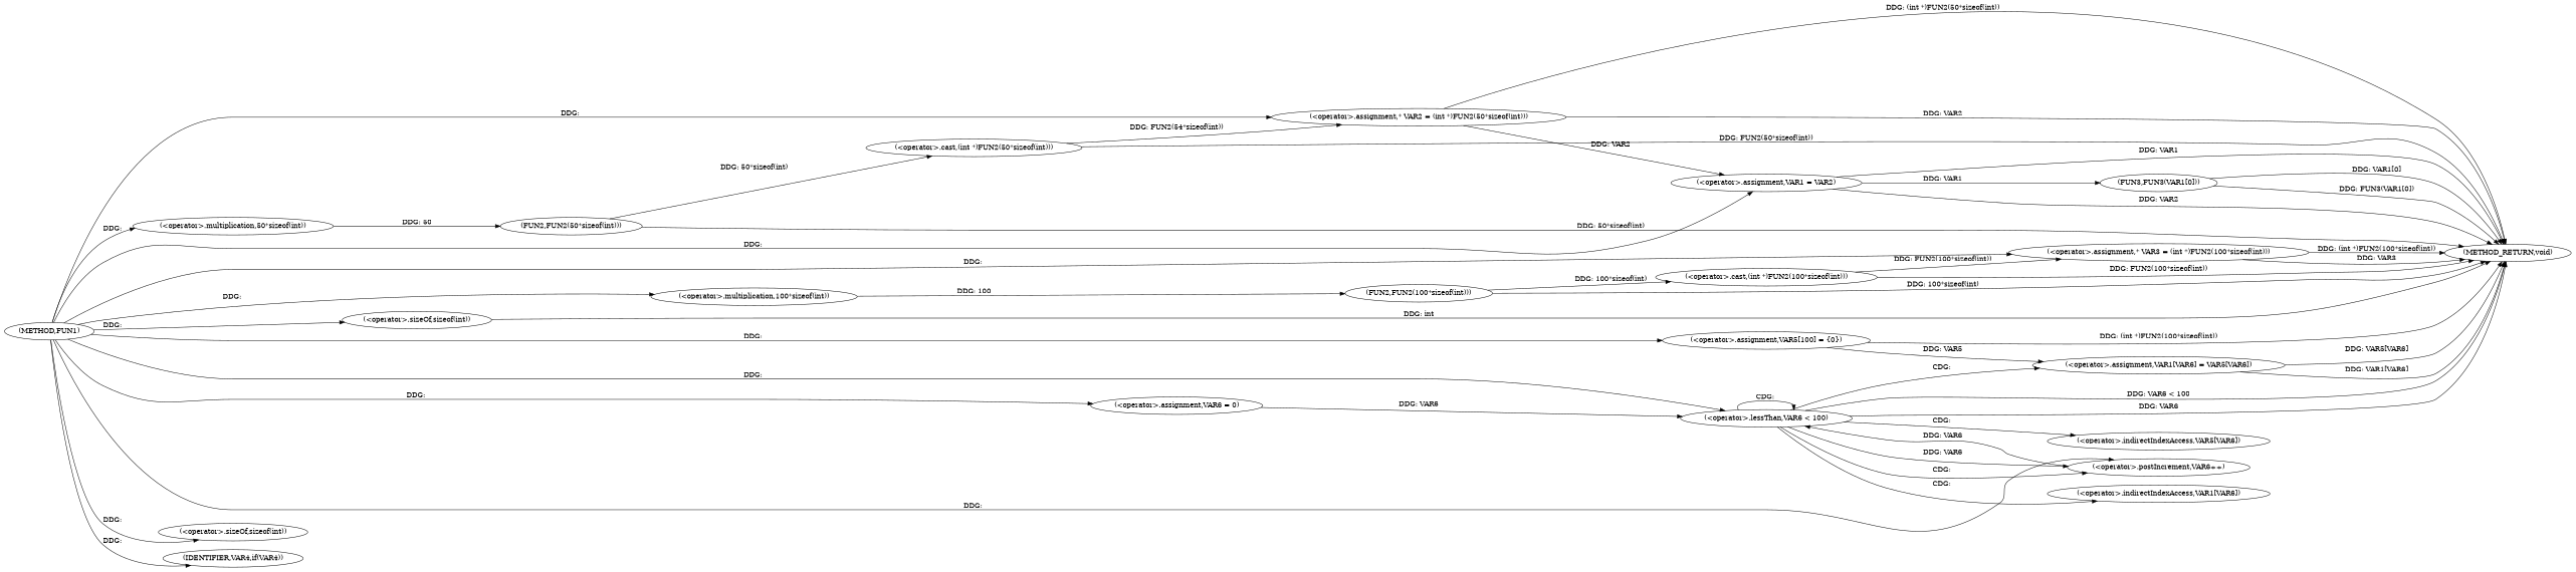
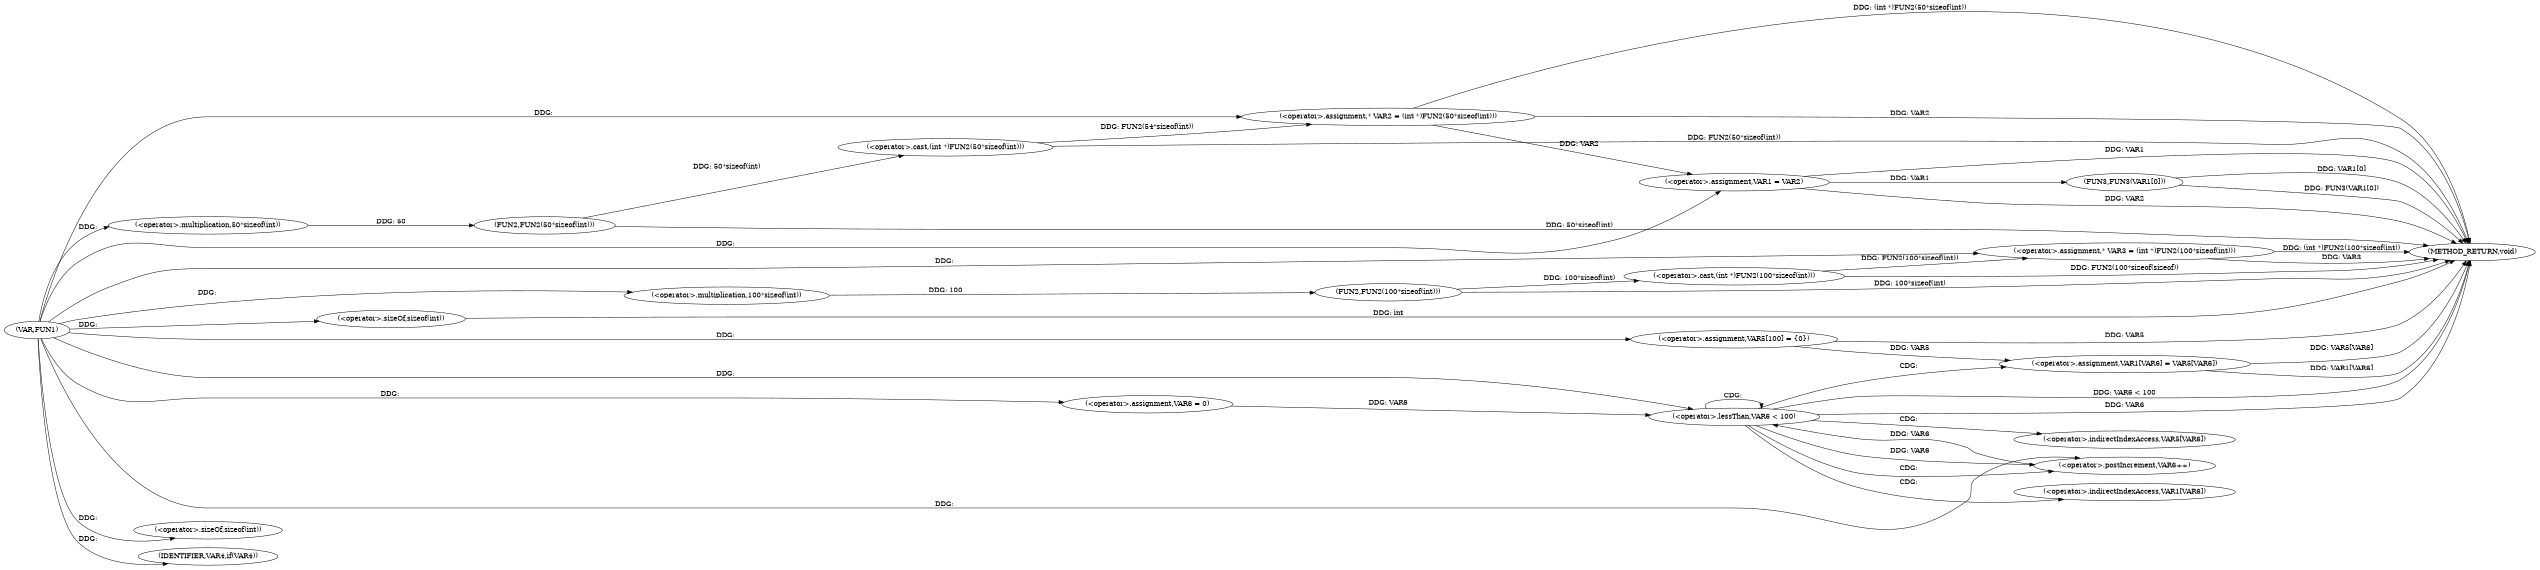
  digraph {
    rankdir=LR
-   n1 [label="(METHOD,FUN1)"]
+   n1 [label="(VAR,FUN1)"]
    n2 [label="(<operator>.assignment,* VAR2 = (int *)FUN2(50*sizeof(int)))"]
    n3 [label="(<operator>.multiplication,50*sizeof(int))"]
    n4 [label="(<operator>.sizeOf,sizeof(int))"]
    n5 [label="(<operator>.assignment,* VAR3 = (int *)FUN2(100*sizeof(int)))"]
    n6 [label="(<operator>.multiplication,100*sizeof(int))"]
    n7 [label="(<operator>.sizeOf,sizeof(int))"]
    n8 [label="(IDENTIFIER,VAR4,if(VAR4))"]
    n9 [label="(<operator>.assignment,VAR1 = VAR2)"]
    n10 [label="(<operator>.assignment,VAR5[100] = {0})"]
    n11 [label="(<operator>.assignment,VAR6 = 0)"]
    n12 [label="(<operator>.lessThan,VAR6 < 100)"]
    n13 [label="(<operator>.postIncrement,VAR6++)"]
    n14 [label="(METHOD_RETURN,void)"]
    n15 [label="(FUN2,FUN2(50*sizeof(int)))"]
    n16 [label="(FUN2,FUN2(100*sizeof(int)))"]
    n17 [label="(FUN3,FUN3(VAR1[0]))"]
    n18 [label="(<operator>.assignment,VAR1[VAR6] = VAR5[VAR6])"]
    n19 [label="(<operator>.indirectIndexAccess,VAR1[VAR6])"]
    n20 [label="(<operator>.indirectIndexAccess,VAR5[VAR6])"]
    n21 [label="(<operator>.cast,(int *)FUN2(50*sizeof(int)))"]
    n22 [label="(<operator>.cast,(int *)FUN2(100*sizeof(int)))"]
    n1 -> n2 [label="DDG: "]
    n1 -> n3 [label="DDG: "]
    n1 -> n4 [label="DDG: "]
    n1 -> n5 [label="DDG: "]
    n1 -> n6 [label="DDG: "]
    n1 -> n7 [label="DDG: "]
    n1 -> n8 [label="DDG: "]
    n1 -> n9 [label="DDG: "]
    n1 -> n10 [label="DDG: "]
    n1 -> n11 [label="DDG: "]
    n1 -> n12 [label="DDG: "]
    n1 -> n13 [label="DDG: "]
    n2 -> n9 [label="DDG: VAR2"]
    n2 -> n14 [label="DDG: VAR2"]
    n2 -> n14 [label="DDG: (int *)FUN2(50*sizeof(int))"]
    n3 -> n15 [label="DDG: 50"]
    n5 -> n14 [label="DDG: (int *)FUN2(100*sizeof(int))"]
    n5 -> n14 [label="DDG: VAR3"]
    n6 -> n16 [label="DDG: 100"]
    n7 -> n14 [label="DDG: int"]
    n9 -> n14 [label="DDG: VAR2"]
    n9 -> n14 [label="DDG: VAR1"]
    n9 -> n17 [label="DDG: VAR1"]
-   n10 -> n14 [label="DDG: (int *)FUN2(100*sizeof(int))"]
+   n10 -> n14 [label="DDG: VAR5"]
    n10 -> n18 [label="DDG: VAR5"]
    n11 -> n12 [label="DDG: VAR6"]
    n12 -> n12 [label="CDG: "]
    n12 -> n13 [label="DDG: VAR6"]
    n12 -> n13 [label="CDG: "]
    n12 -> n14 [label="DDG: VAR6 < 100"]
    n12 -> n14 [label="DDG: VAR6"]
    n12 -> n18 [label="CDG: "]
    n12 -> n19 [label="CDG: "]
    n12 -> n20 [label="CDG: "]
    n13 -> n12 [label="DDG: VAR6"]
    n15 -> n14 [label="DDG: 50*sizeof(int)"]
    n15 -> n21 [label="DDG: 50*sizeof(int)"]
    n16 -> n14 [label="DDG: 100*sizeof(int)"]
    n16 -> n22 [label="DDG: 100*sizeof(int)"]
    n17 -> n14 [label="DDG: FUN3(VAR1[0])"]
    n17 -> n14 [label="DDG: VAR1[0]"]
    n18 -> n14 [label="DDG: VAR5[VAR6]"]
    n18 -> n14 [label="DDG: VAR1[VAR6]"]
    n21 -> n2 [label="DDG: FUN2(54*sizeof(int))"]
    n21 -> n14 [label="DDG: FUN2(50*sizeof(int))"]
    n22 -> n5 [label="DDG: FUN2(100*sizeof(int))"]
-   n22 -> n14 [label="DDG: FUN2(100*sizeof(int))"]
+   n22 -> n14 [label="DDG: FUN2(100*sizeof(sizeof))"]
  }
